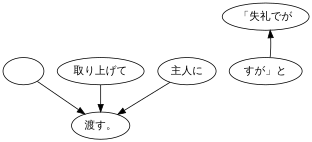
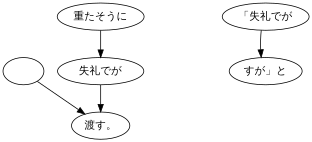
  digraph {
    fontname=Oswald
    node [fontname=Oswald]
    edge [fontname=Oswald]
    n1 [label="　"]
    n2 [label="渡す。"]
-   n4 [label="取り上げて"]
+   n3 [label="重たそうに"]
+   n4 [label="失礼でが"]
    n5 [label="「失礼でが"]
    n6 [label="すが」と"]
-   n7 [label="主人に"]
    n1 -> n2
+   n3 -> n4
    n4 -> n2
-   n6 -> n5
-   n7 -> n2
+   n5 -> n6
  }
